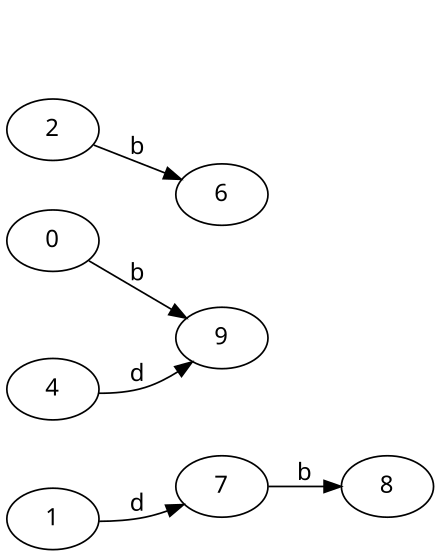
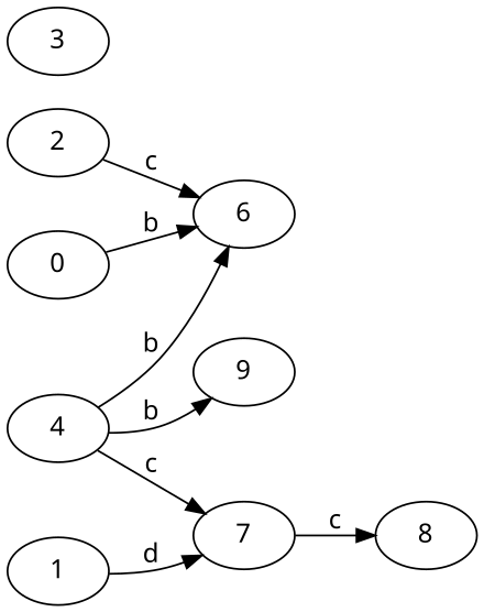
  strict digraph {
    fontname="Noto Sans"
    rankdir=LR
    node [fontname="Noto Sans"]
    edge [fontname="Noto Sans"]
    2
    6
    4
    9
    7
+   3
    8
    0
    1
-   2 -> 6 [label=b]
-   4 -> 9 [label=d]
-   7 -> 8 [label=b]
-   0 -> 9 [label=b]
+   2 -> 6 [label=c]
+   4 -> 6 [label=b]
+   4 -> 9 [label=b]
+   4 -> 7 [label=c]
+   7 -> 8 [label=c]
+   0 -> 6 [label=b]
    1 -> 7 [label=d]
  }
